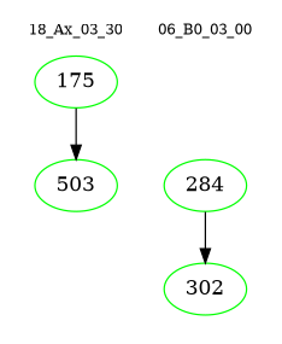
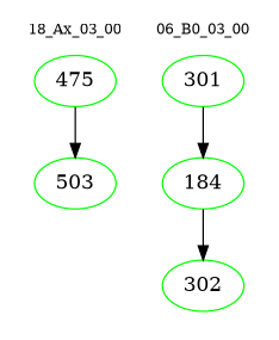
  digraph {
    node [color=green]
    edge [color=black]
-   n1 [label=175]
+   n1 [label=475]
    n2 [label=503]
-   n4 [label=284]
+   n3 [label=301]
+   n4 [label=184]
    n5 [label=302]
    subgraph cluster_1 {
      color=white
      fontsize=10
-     label="18_Ax_03_30"
+     label="18_Ax_03_00"
      n1
      n2
    }
    subgraph cluster_2 {
      color=white
      fontsize=10
      label="06_B0_03_00"
+     n3
      n4
      n5
    }
    n1 -> n2
+   n3 -> n4
    n4 -> n5
  }
